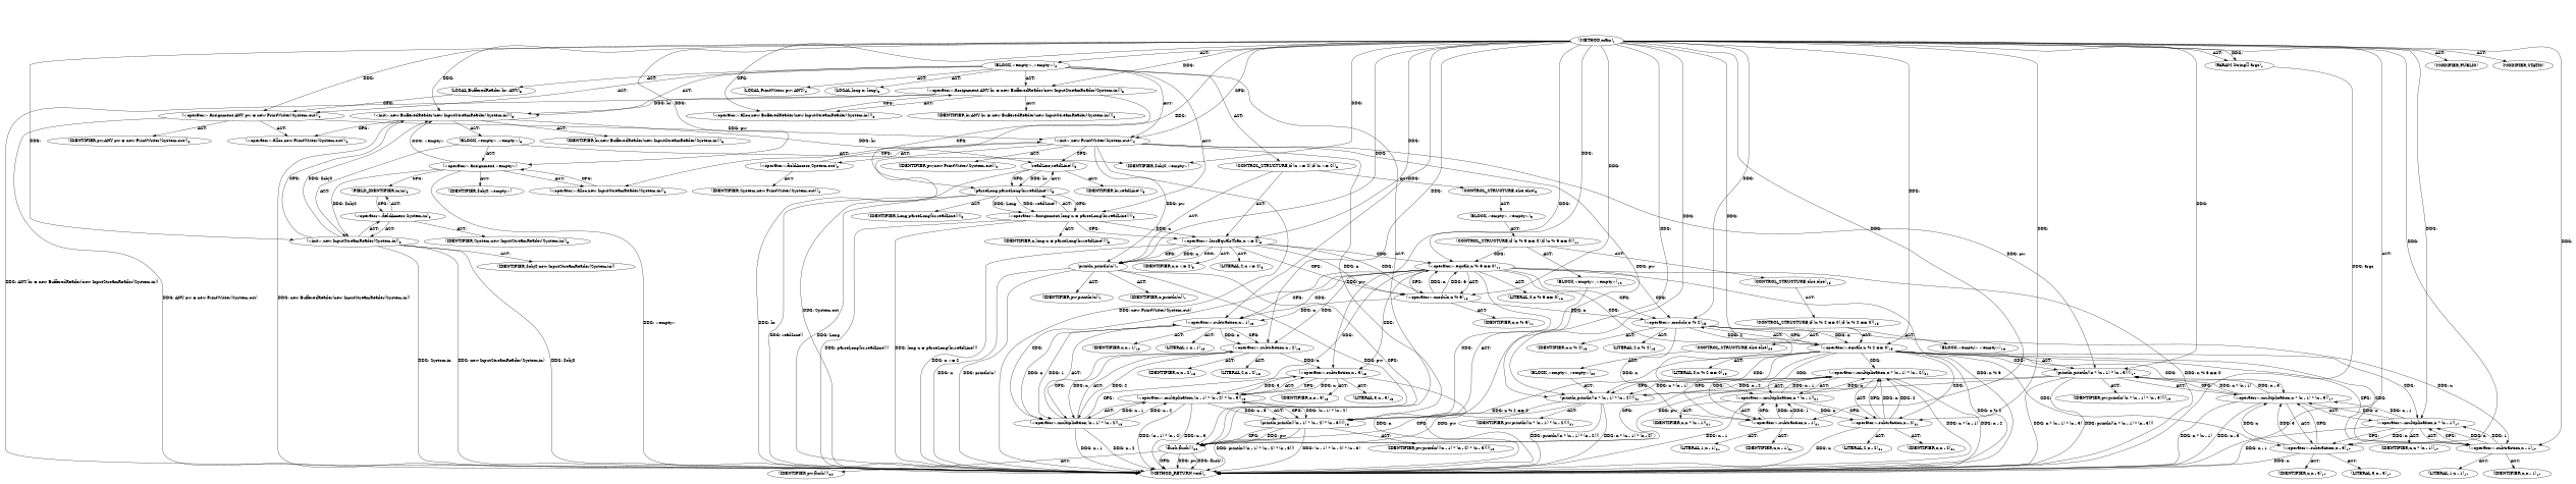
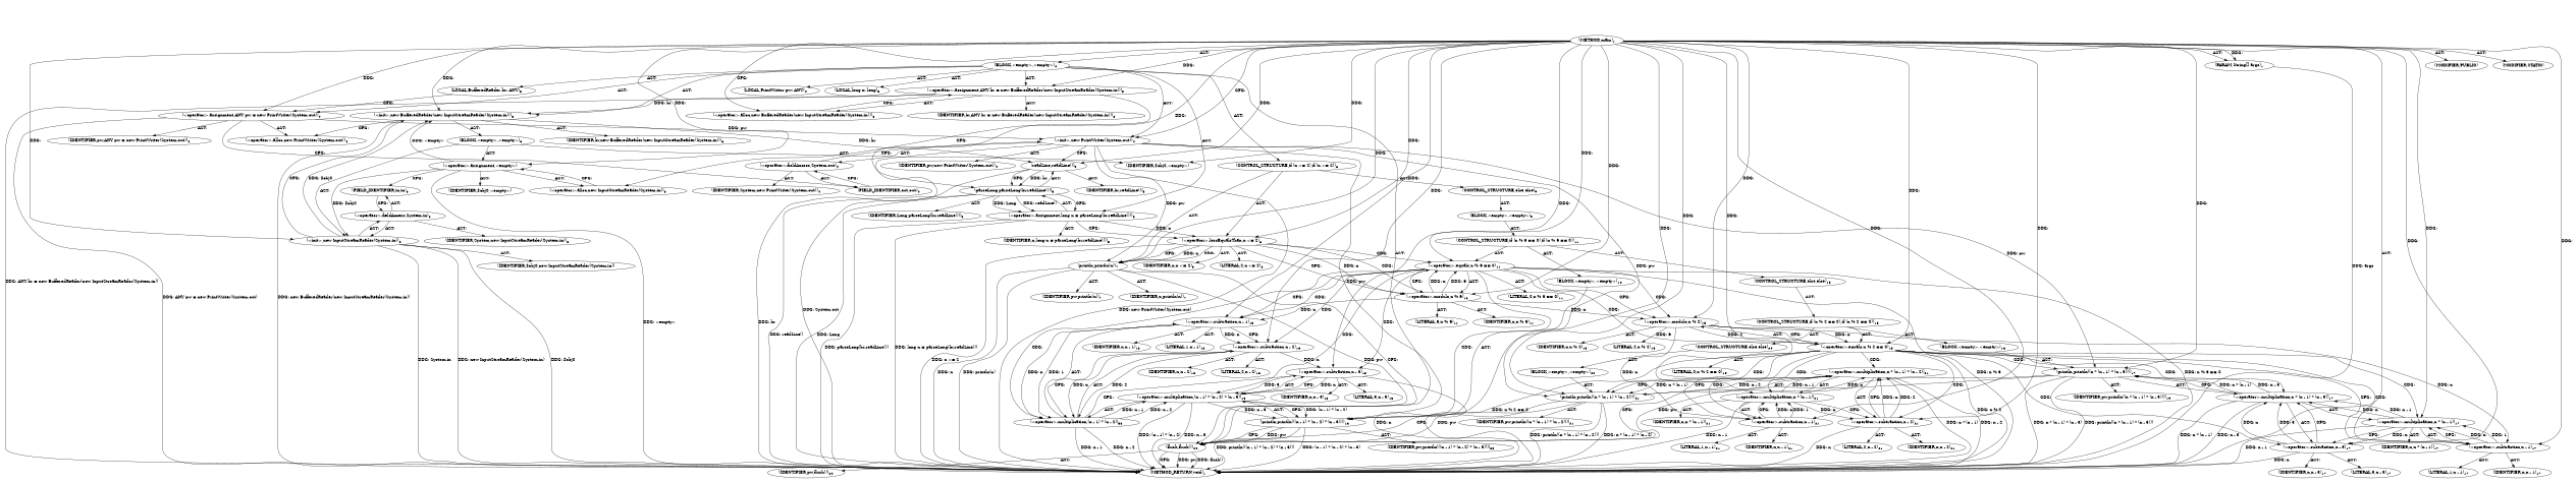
  digraph {
    n1 [label=<(METHOD,main)<SUB>1</SUB>>]
    n2 [label=<(PARAM,String[] args)<SUB>1</SUB>>]
    n3 [label=<(BLOCK,&lt;empty&gt;,&lt;empty&gt;)<SUB>2</SUB>>]
    n4 [label=<(&lt;operator&gt;.assignment,ANY br = new BufferedReader(new InputStreamReader(System.in)))<SUB>3</SUB>>]
    n5 [label=<(&lt;operator&gt;.alloc,new BufferedReader(new InputStreamReader(System.in)))<SUB>3</SUB>>]
    n6 [label=<(&lt;init&gt;,new BufferedReader(new InputStreamReader(System.in)))<SUB>3</SUB>>]
    n7 [label=<(&lt;operator&gt;.assignment,&lt;empty&gt;)>]
    n8 [label=<(&lt;init&gt;,new InputStreamReader(System.in))<SUB>3</SUB>>]
    n9 [label=<(IDENTIFIER,$obj0,&lt;empty&gt;)>]
    n10 [label=<(&lt;operator&gt;.assignment,ANY pw = new PrintWriter(System.out))<SUB>4</SUB>>]
    n11 [label=<(&lt;init&gt;,new PrintWriter(System.out))<SUB>4</SUB>>]
    n12 [label=<(parseLong,parseLong(br.readLine()))<SUB>5</SUB>>]
    n13 [label=<(readLine,readLine())<SUB>5</SUB>>]
    n14 [label=<(&lt;operator&gt;.lessEqualsThan,n &lt;= 2)<SUB>6</SUB>>]
    n15 [label=<(println,println(n))<SUB>7</SUB>>]
    n16 [label=<(&lt;operator&gt;.equals,n % 6 == 0)<SUB>11</SUB>>]
    n17 [label=<(&lt;operator&gt;.modulo,n % 6)<SUB>13</SUB>>]
    n18 [label=<(println,println(((n - 1) * (n - 2) * (n - 3))))<SUB>13</SUB>>]
    n19 [label=<(&lt;operator&gt;.subtraction,n - 1)<SUB>13</SUB>>]
    n20 [label=<(&lt;operator&gt;.subtraction,n - 2)<SUB>13</SUB>>]
    n21 [label=<(&lt;operator&gt;.subtraction,n - 3)<SUB>13</SUB>>]
    n22 [label=<(&lt;operator&gt;.equals,n % 2 == 0)<SUB>15</SUB>>]
    n23 [label=<(&lt;operator&gt;.modulo,n % 2)<SUB>15</SUB>>]
    n24 [label=<(println,println((n * (n - 1) * (n - 3))))<SUB>17</SUB>>]
    n25 [label=<(&lt;operator&gt;.multiplication,n * (n - 1))<SUB>17</SUB>>]
    n26 [label=<(&lt;operator&gt;.subtraction,n - 1)<SUB>17</SUB>>]
    n27 [label=<(&lt;operator&gt;.subtraction,n - 3)<SUB>17</SUB>>]
    n28 [label=<(println,println((n * (n - 1) * (n - 2))))<SUB>21</SUB>>]
    n29 [label=<(&lt;operator&gt;.multiplication,n * (n - 1))<SUB>21</SUB>>]
    n30 [label=<(&lt;operator&gt;.subtraction,n - 1)<SUB>21</SUB>>]
    n31 [label=<(&lt;operator&gt;.subtraction,n - 2)<SUB>21</SUB>>]
    n32 [label=<(MODIFIER,PUBLIC)>]
    n33 [label=<(MODIFIER,STATIC)>]
    n34 [label=<(METHOD_RETURN,void)<SUB>1</SUB>>]
    n35 [label=<(flush,flush())<SUB>24</SUB>>]
    n36 [label=<(LOCAL,BufferedReader br: ANY)<SUB>3</SUB>>]
    n37 [label=<(LOCAL,PrintWriter pw: ANY)<SUB>4</SUB>>]
    n38 [label=<(LOCAL,long n: long)<SUB>5</SUB>>]
    n39 [label=<(&lt;operator&gt;.assignment,long n = parseLong(br.readLine()))<SUB>5</SUB>>]
    n40 [label=<(CONTROL_STRUCTURE,if (n &lt;= 2),if (n &lt;= 2))<SUB>6</SUB>>]
    n41 [label=<(IDENTIFIER,br,ANY br = new BufferedReader(new InputStreamReader(System.in)))<SUB>3</SUB>>]
    n42 [label=<(&lt;operator&gt;.alloc,new InputStreamReader(System.in))<SUB>3</SUB>>]
    n43 [label=<(IDENTIFIER,br,new BufferedReader(new InputStreamReader(System.in)))<SUB>3</SUB>>]
    n44 [label=<(BLOCK,&lt;empty&gt;,&lt;empty&gt;)<SUB>3</SUB>>]
    n45 [label=<(&lt;operator&gt;.alloc,new PrintWriter(System.out))<SUB>4</SUB>>]
    n46 [label=<(IDENTIFIER,$obj0,&lt;empty&gt;)>]
    n47 [label=<(FIELD_IDENTIFIER,in,in)<SUB>3</SUB>>]
    n48 [label=<(IDENTIFIER,$obj0,new InputStreamReader(System.in))>]
    n49 [label=<(&lt;operator&gt;.fieldAccess,System.in)<SUB>3</SUB>>]
    n50 [label=<(IDENTIFIER,pw,ANY pw = new PrintWriter(System.out))<SUB>4</SUB>>]
+   n51 [label=<(FIELD_IDENTIFIER,out,out)<SUB>4</SUB>>]
    n52 [label=<(IDENTIFIER,pw,new PrintWriter(System.out))<SUB>4</SUB>>]
    n53 [label=<(&lt;operator&gt;.fieldAccess,System.out)<SUB>4</SUB>>]
    n54 [label=<(IDENTIFIER,Long,parseLong(br.readLine()))<SUB>5</SUB>>]
    n55 [label=<(IDENTIFIER,br,readLine())<SUB>5</SUB>>]
    n56 [label=<(IDENTIFIER,n,n &lt;= 2)<SUB>6</SUB>>]
    n57 [label=<(LITERAL,2,n &lt;= 2)<SUB>6</SUB>>]
    n58 [label=<(IDENTIFIER,pw,println(n))<SUB>7</SUB>>]
    n59 [label=<(IDENTIFIER,n,println(n))<SUB>7</SUB>>]
-   n60 [label=<(LITERAL,0,n % 6 == 0)<SUB>13</SUB>>]
+   n60 [label=<(LITERAL,0,n % 6 == 0)<SUB>11</SUB>>]
    n61 [label=<(&lt;operator&gt;.multiplication,(n - 1) * (n - 2) * (n - 3))<SUB>13</SUB>>]
-   n62 [label=<(&lt;operator&gt;.multiplication,(n - 1) * (n - 2))<SUB>13</SUB>>]
+   n62 [label=<(&lt;operator&gt;.multiplication,(n - 1) * (n - 2))<SUB>53</SUB>>]
    n63 [label=<(IDENTIFIER,n,n % 6)<SUB>11</SUB>>]
-   n65 [label=<(IDENTIFIER,pw,println(((n - 1) * (n - 2) * (n - 3))))<SUB>13</SUB>>]
+   n64 [label=<(LITERAL,6,n % 6)<SUB>11</SUB>>]
+   n65 [label=<(IDENTIFIER,pw,println(((n - 1) * (n - 2) * (n - 3))))<SUB>33</SUB>>]
    n66 [label=<(IDENTIFIER,n,n - 1)<SUB>13</SUB>>]
    n67 [label=<(LITERAL,1,n - 1)<SUB>13</SUB>>]
    n68 [label=<(IDENTIFIER,n,n - 2)<SUB>13</SUB>>]
    n69 [label=<(LITERAL,2,n - 2)<SUB>13</SUB>>]
    n70 [label=<(IDENTIFIER,n,n - 3)<SUB>13</SUB>>]
    n71 [label=<(LITERAL,3,n - 3)<SUB>13</SUB>>]
    n72 [label=<(LITERAL,0,n % 2 == 0)<SUB>15</SUB>>]
    n73 [label=<(&lt;operator&gt;.multiplication,n * (n - 1) * (n - 3))<SUB>17</SUB>>]
    n74 [label=<(&lt;operator&gt;.multiplication,n * (n - 1) * (n - 2))<SUB>21</SUB>>]
    n75 [label=<(IDENTIFIER,n,n % 2)<SUB>15</SUB>>]
    n76 [label=<(LITERAL,2,n % 2)<SUB>15</SUB>>]
    n77 [label=<(IDENTIFIER,pw,println((n * (n - 1) * (n - 3))))<SUB>19</SUB>>]
    n78 [label=<(IDENTIFIER,n,n * (n - 1))<SUB>17</SUB>>]
    n79 [label=<(IDENTIFIER,n,n - 1)<SUB>17</SUB>>]
    n80 [label=<(LITERAL,1,n - 1)<SUB>17</SUB>>]
    n81 [label=<(IDENTIFIER,n,n - 3)<SUB>17</SUB>>]
    n82 [label=<(LITERAL,3,n - 3)<SUB>17</SUB>>]
    n83 [label=<(IDENTIFIER,pw,println((n * (n - 1) * (n - 2))))<SUB>21</SUB>>]
    n84 [label=<(IDENTIFIER,n,n * (n - 1))<SUB>21</SUB>>]
    n85 [label=<(IDENTIFIER,n,n - 1)<SUB>21</SUB>>]
    n86 [label=<(LITERAL,1,n - 1)<SUB>21</SUB>>]
    n87 [label=<(IDENTIFIER,n,n - 2)<SUB>21</SUB>>]
    n88 [label=<(LITERAL,2,n - 2)<SUB>21</SUB>>]
    n89 [label=<(IDENTIFIER,pw,flush())<SUB>24</SUB>>]
    n90 [label=<(IDENTIFIER,n,long n = parseLong(br.readLine()))<SUB>5</SUB>>]
    n91 [label=<(CONTROL_STRUCTURE,else,else)<SUB>9</SUB>>]
    n92 [label=<(IDENTIFIER,System,new InputStreamReader(System.in))<SUB>3</SUB>>]
    n93 [label=<(IDENTIFIER,System,new PrintWriter(System.out))<SUB>4</SUB>>]
    n94 [label=<(BLOCK,&lt;empty&gt;,&lt;empty&gt;)<SUB>9</SUB>>]
    n95 [label=<(CONTROL_STRUCTURE,if (n % 6 == 0),if (n % 6 == 0))<SUB>11</SUB>>]
    n96 [label=<(BLOCK,&lt;empty&gt;,&lt;empty&gt;)<SUB>12</SUB>>]
    n97 [label=<(CONTROL_STRUCTURE,else,else)<SUB>15</SUB>>]
    n98 [label=<(CONTROL_STRUCTURE,if (n % 2 == 0),if (n % 2 == 0))<SUB>15</SUB>>]
    n99 [label=<(BLOCK,&lt;empty&gt;,&lt;empty&gt;)<SUB>16</SUB>>]
    n100 [label=<(CONTROL_STRUCTURE,else,else)<SUB>20</SUB>>]
    n101 [label=<(BLOCK,&lt;empty&gt;,&lt;empty&gt;)<SUB>20</SUB>>]
    n1 -> n2 [label="AST: "]
    n1 -> n2 [label="DDG: "]
    n1 -> n3 [label="AST: "]
    n1 -> n4 [label="DDG: "]
    n1 -> n5 [label="CFG: "]
    n1 -> n6 [label="DDG: "]
    n1 -> n7 [label="DDG: "]
    n1 -> n8 [label="DDG: "]
    n1 -> n9 [label="DDG: "]
    n1 -> n10 [label="DDG: "]
    n1 -> n11 [label="CFG: "]
    n1 -> n12 [label="DDG: "]
+   n1 -> n13 [label="DDG: "]
    n1 -> n14 [label="DDG: "]
    n1 -> n15 [label="DDG: "]
    n1 -> n16 [label="DDG: "]
    n1 -> n17 [label="DDG: "]
    n1 -> n18 [label="DDG: "]
    n1 -> n19 [label="DDG: "]
    n1 -> n20 [label="DDG: "]
    n1 -> n21 [label="DDG: "]
    n1 -> n22 [label="DDG: "]
    n1 -> n23 [label="DDG: "]
    n1 -> n24 [label="DDG: "]
    n1 -> n25 [label="DDG: "]
    n1 -> n26 [label="DDG: "]
    n1 -> n27 [label="DDG: "]
    n1 -> n28 [label="DDG: "]
    n1 -> n29 [label="DDG: "]
    n1 -> n30 [label="DDG: "]
    n1 -> n31 [label="DDG: "]
    n1 -> n32 [label="AST: "]
    n1 -> n33 [label="AST: "]
    n1 -> n34 [label="AST: "]
    n2 -> n34 [label="DDG: args"]
    n3 -> n4 [label="AST: "]
    n3 -> n6 [label="AST: "]
    n3 -> n10 [label="AST: "]
    n3 -> n11 [label="AST: "]
    n3 -> n35 [label="AST: "]
    n3 -> n36 [label="AST: "]
    n3 -> n37 [label="AST: "]
    n3 -> n38 [label="AST: "]
    n3 -> n39 [label="AST: "]
    n3 -> n40 [label="AST: "]
    n4 -> n5 [label="AST: "]
    n4 -> n6 [label="DDG: br"]
    n4 -> n34 [label="DDG: ANY br = new BufferedReader(new InputStreamReader(System.in))"]
    n4 -> n41 [label="AST: "]
    n4 -> n42 [label="CFG: "]
    n5 -> n4 [label="CFG: "]
    n6 -> n13 [label="DDG: br"]
    n6 -> n34 [label="DDG: new BufferedReader(new InputStreamReader(System.in))"]
    n6 -> n43 [label="AST: "]
    n6 -> n44 [label="AST: "]
    n6 -> n45 [label="CFG: "]
    n7 -> n6 [label="DDG: &lt;empty&gt;"]
    n7 -> n8 [label="DDG: $obj0"]
    n7 -> n34 [label="DDG: &lt;empty&gt;"]
    n7 -> n42 [label="AST: "]
    n7 -> n46 [label="AST: "]
    n7 -> n47 [label="CFG: "]
    n8 -> n6 [label="CFG: "]
    n8 -> n6 [label="DDG: $obj0"]
    n8 -> n34 [label="DDG: $obj0"]
    n8 -> n34 [label="DDG: System.in"]
    n8 -> n34 [label="DDG: new InputStreamReader(System.in)"]
    n8 -> n48 [label="AST: "]
    n8 -> n49 [label="AST: "]
    n10 -> n11 [label="DDG: pw"]
    n10 -> n34 [label="DDG: ANY pw = new PrintWriter(System.out)"]
    n10 -> n45 [label="AST: "]
    n10 -> n50 [label="AST: "]
+   n10 -> n51 [label="CFG: "]
    n11 -> n13 [label="CFG: "]
    n11 -> n15 [label="DDG: pw"]
    n11 -> n18 [label="DDG: pw"]
    n11 -> n24 [label="DDG: pw"]
    n11 -> n28 [label="DDG: pw"]
    n11 -> n34 [label="DDG: System.out"]
    n11 -> n34 [label="DDG: new PrintWriter(System.out)"]
    n11 -> n52 [label="AST: "]
    n11 -> n53 [label="AST: "]
    n12 -> n13 [label="AST: "]
    n12 -> n34 [label="DDG: readLine()"]
    n12 -> n34 [label="DDG: Long"]
    n12 -> n39 [label="CFG: "]
    n12 -> n39 [label="DDG: Long"]
    n12 -> n39 [label="DDG: readLine()"]
    n12 -> n54 [label="AST: "]
    n13 -> n12 [label="CFG: "]
    n13 -> n12 [label="DDG: br"]
    n13 -> n34 [label="DDG: br"]
    n13 -> n55 [label="AST: "]
    n14 -> n15 [label="CFG: "]
    n14 -> n15 [label="DDG: n"]
    n14 -> n15 [label="CDG: "]
    n14 -> n16 [label="CDG: "]
    n14 -> n17 [label="CFG: "]
    n14 -> n17 [label="DDG: n"]
    n14 -> n17 [label="CDG: "]
    n14 -> n34 [label="DDG: n &lt;= 2"]
    n14 -> n56 [label="AST: "]
    n14 -> n57 [label="AST: "]
    n15 -> n34 [label="DDG: n"]
    n15 -> n34 [label="DDG: println(n)"]
    n15 -> n35 [label="CFG: "]
    n15 -> n35 [label="DDG: pw"]
    n15 -> n58 [label="AST: "]
    n15 -> n59 [label="AST: "]
    n16 -> n17 [label="AST: "]
    n16 -> n18 [label="CDG: "]
    n16 -> n19 [label="CFG: "]
    n16 -> n19 [label="CDG: "]
    n16 -> n20 [label="CDG: "]
    n16 -> n21 [label="CDG: "]
    n16 -> n22 [label="CDG: "]
    n16 -> n23 [label="CFG: "]
    n16 -> n23 [label="CDG: "]
    n16 -> n34 [label="DDG: n % 6"]
    n16 -> n34 [label="DDG: n % 6 == 0"]
    n16 -> n60 [label="AST: "]
    n16 -> n61 [label="CDG: "]
    n16 -> n62 [label="CDG: "]
    n17 -> n16 [label="CFG: "]
    n17 -> n16 [label="DDG: n"]
    n17 -> n16 [label="DDG: 6"]
    n17 -> n19 [label="DDG: n"]
    n17 -> n23 [label="DDG: n"]
    n17 -> n63 [label="AST: "]
+   n17 -> n64 [label="AST: "]
    n18 -> n34 [label="DDG: (n - 1) * (n - 2) * (n - 3)"]
    n18 -> n34 [label="DDG: println(((n - 1) * (n - 2) * (n - 3)))"]
    n18 -> n35 [label="CFG: "]
    n18 -> n35 [label="DDG: pw"]
    n18 -> n61 [label="AST: "]
    n18 -> n65 [label="AST: "]
    n19 -> n20 [label="CFG: "]
    n19 -> n20 [label="DDG: n"]
    n19 -> n62 [label="DDG: n"]
    n19 -> n62 [label="DDG: 1"]
    n19 -> n66 [label="AST: "]
    n19 -> n67 [label="AST: "]
    n20 -> n21 [label="DDG: n"]
    n20 -> n62 [label="CFG: "]
    n20 -> n62 [label="DDG: n"]
    n20 -> n62 [label="DDG: 2"]
    n20 -> n68 [label="AST: "]
    n20 -> n69 [label="AST: "]
    n21 -> n34 [label="DDG: n"]
    n21 -> n61 [label="CFG: "]
    n21 -> n61 [label="DDG: n"]
    n21 -> n61 [label="DDG: 3"]
    n21 -> n70 [label="AST: "]
    n21 -> n71 [label="AST: "]
    n22 -> n23 [label="AST: "]
    n22 -> n24 [label="CDG: "]
    n22 -> n25 [label="CDG: "]
    n22 -> n26 [label="CFG: "]
    n22 -> n26 [label="CDG: "]
    n22 -> n27 [label="CDG: "]
    n22 -> n28 [label="CDG: "]
    n22 -> n29 [label="CDG: "]
    n22 -> n30 [label="CFG: "]
    n22 -> n30 [label="CDG: "]
    n22 -> n31 [label="CDG: "]
    n22 -> n34 [label="DDG: n % 2"]
    n22 -> n34 [label="DDG: n % 2 == 0"]
    n22 -> n72 [label="AST: "]
    n22 -> n73 [label="CDG: "]
    n22 -> n74 [label="CDG: "]
    n23 -> n22 [label="CFG: "]
    n23 -> n22 [label="DDG: n"]
    n23 -> n22 [label="DDG: 2"]
    n23 -> n26 [label="DDG: n"]
    n23 -> n30 [label="DDG: n"]
    n23 -> n75 [label="AST: "]
-   n23 -> n76 [label="AST: "]
+   n23 -> n76 [label="DDG: 6"]
    n24 -> n34 [label="DDG: n * (n - 1) * (n - 3)"]
    n24 -> n34 [label="DDG: println((n * (n - 1) * (n - 3)))"]
    n24 -> n35 [label="CFG: "]
    n24 -> n35 [label="DDG: pw"]
    n24 -> n73 [label="AST: "]
    n24 -> n77 [label="AST: "]
    n25 -> n26 [label="AST: "]
    n25 -> n27 [label="CFG: "]
    n25 -> n27 [label="DDG: n"]
    n25 -> n34 [label="DDG: n - 1"]
    n25 -> n73 [label="DDG: n"]
    n25 -> n73 [label="DDG: n - 1"]
    n25 -> n78 [label="AST: "]
    n26 -> n25 [label="CFG: "]
    n26 -> n25 [label="DDG: n"]
    n26 -> n25 [label="DDG: 1"]
    n26 -> n79 [label="AST: "]
    n26 -> n80 [label="AST: "]
    n27 -> n34 [label="DDG: n"]
    n27 -> n73 [label="CFG: "]
    n27 -> n73 [label="DDG: n"]
    n27 -> n73 [label="DDG: 3"]
    n27 -> n81 [label="AST: "]
    n27 -> n82 [label="AST: "]
    n28 -> n34 [label="DDG: n * (n - 1) * (n - 2)"]
    n28 -> n34 [label="DDG: println((n * (n - 1) * (n - 2)))"]
    n28 -> n35 [label="CFG: "]
    n28 -> n35 [label="DDG: pw"]
    n28 -> n74 [label="AST: "]
    n28 -> n83 [label="AST: "]
    n29 -> n30 [label="AST: "]
    n29 -> n31 [label="CFG: "]
    n29 -> n31 [label="DDG: n"]
    n29 -> n34 [label="DDG: n - 1"]
    n29 -> n74 [label="DDG: n"]
    n29 -> n74 [label="DDG: n - 1"]
    n29 -> n84 [label="AST: "]
    n30 -> n29 [label="CFG: "]
    n30 -> n29 [label="DDG: n"]
    n30 -> n29 [label="DDG: 1"]
    n30 -> n85 [label="AST: "]
    n30 -> n86 [label="AST: "]
    n31 -> n34 [label="DDG: n"]
    n31 -> n74 [label="CFG: "]
    n31 -> n74 [label="DDG: n"]
    n31 -> n74 [label="DDG: 2"]
    n31 -> n87 [label="AST: "]
    n31 -> n88 [label="AST: "]
    n35 -> n34 [label="CFG: "]
    n35 -> n34 [label="DDG: pw"]
    n35 -> n34 [label="DDG: flush()"]
    n35 -> n89 [label="AST: "]
    n36 -> n10 [label="CFG: "]
    n39 -> n12 [label="AST: "]
    n39 -> n14 [label="CFG: "]
    n39 -> n14 [label="DDG: n"]
    n39 -> n34 [label="DDG: parseLong(br.readLine())"]
    n39 -> n34 [label="DDG: long n = parseLong(br.readLine())"]
    n39 -> n90 [label="AST: "]
    n40 -> n14 [label="AST: "]
    n40 -> n15 [label="AST: "]
    n40 -> n91 [label="AST: "]
    n42 -> n7 [label="CFG: "]
    n44 -> n7 [label="AST: "]
    n44 -> n8 [label="AST: "]
    n44 -> n9 [label="AST: "]
    n47 -> n49 [label="CFG: "]
    n49 -> n8 [label="AST: "]
    n49 -> n47 [label="AST: "]
    n49 -> n92 [label="AST: "]
+   n51 -> n53 [label="CFG: "]
    n53 -> n11 [label="CFG: "]
+   n53 -> n51 [label="AST: "]
    n53 -> n93 [label="AST: "]
    n61 -> n18 [label="CFG: "]
    n61 -> n18 [label="DDG: (n - 1) * (n - 2)"]
    n61 -> n18 [label="DDG: n - 3"]
    n61 -> n21 [label="AST: "]
    n61 -> n34 [label="DDG: (n - 1) * (n - 2)"]
    n61 -> n34 [label="DDG: n - 3"]
    n61 -> n62 [label="AST: "]
    n62 -> n19 [label="AST: "]
    n62 -> n20 [label="AST: "]
    n62 -> n21 [label="CFG: "]
    n62 -> n34 [label="DDG: n - 1"]
    n62 -> n34 [label="DDG: n - 2"]
    n62 -> n61 [label="DDG: n - 1"]
    n62 -> n61 [label="DDG: n - 2"]
    n73 -> n24 [label="CFG: "]
    n73 -> n24 [label="DDG: n * (n - 1)"]
    n73 -> n24 [label="DDG: n - 3"]
    n73 -> n25 [label="AST: "]
    n73 -> n27 [label="AST: "]
    n73 -> n34 [label="DDG: n * (n - 1)"]
    n73 -> n34 [label="DDG: n - 3"]
    n74 -> n28 [label="CFG: "]
    n74 -> n28 [label="DDG: n * (n - 1)"]
    n74 -> n28 [label="DDG: n - 2"]
    n74 -> n29 [label="AST: "]
    n74 -> n31 [label="AST: "]
    n74 -> n34 [label="DDG: n * (n - 1)"]
    n74 -> n34 [label="DDG: n - 2"]
    n91 -> n94 [label="AST: "]
    n94 -> n95 [label="AST: "]
-   n95 -> n16 [label="CDG: "]
+   n95 -> n16 [label="AST: "]
    n95 -> n96 [label="AST: "]
    n95 -> n97 [label="AST: "]
    n96 -> n18 [label="AST: "]
    n97 -> n98 [label="AST: "]
    n98 -> n22 [label="AST: "]
    n98 -> n99 [label="AST: "]
    n98 -> n100 [label="AST: "]
    n99 -> n24 [label="AST: "]
    n100 -> n101 [label="AST: "]
    n101 -> n28 [label="AST: "]
  }
